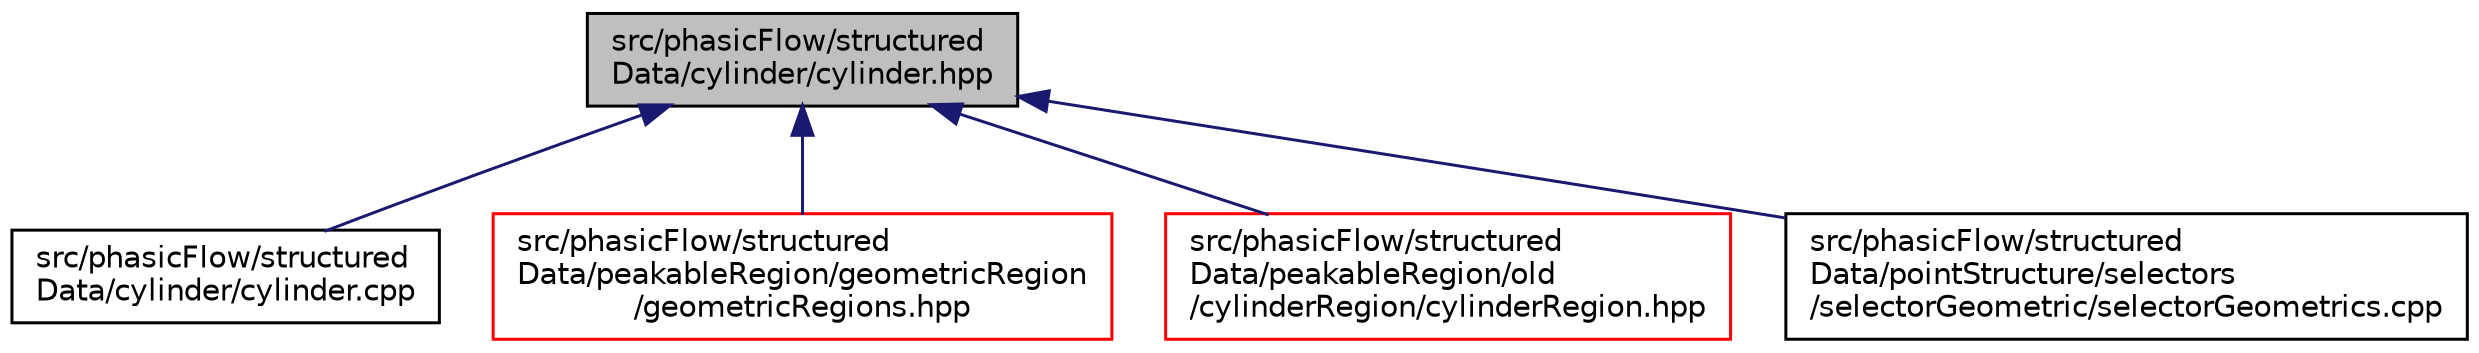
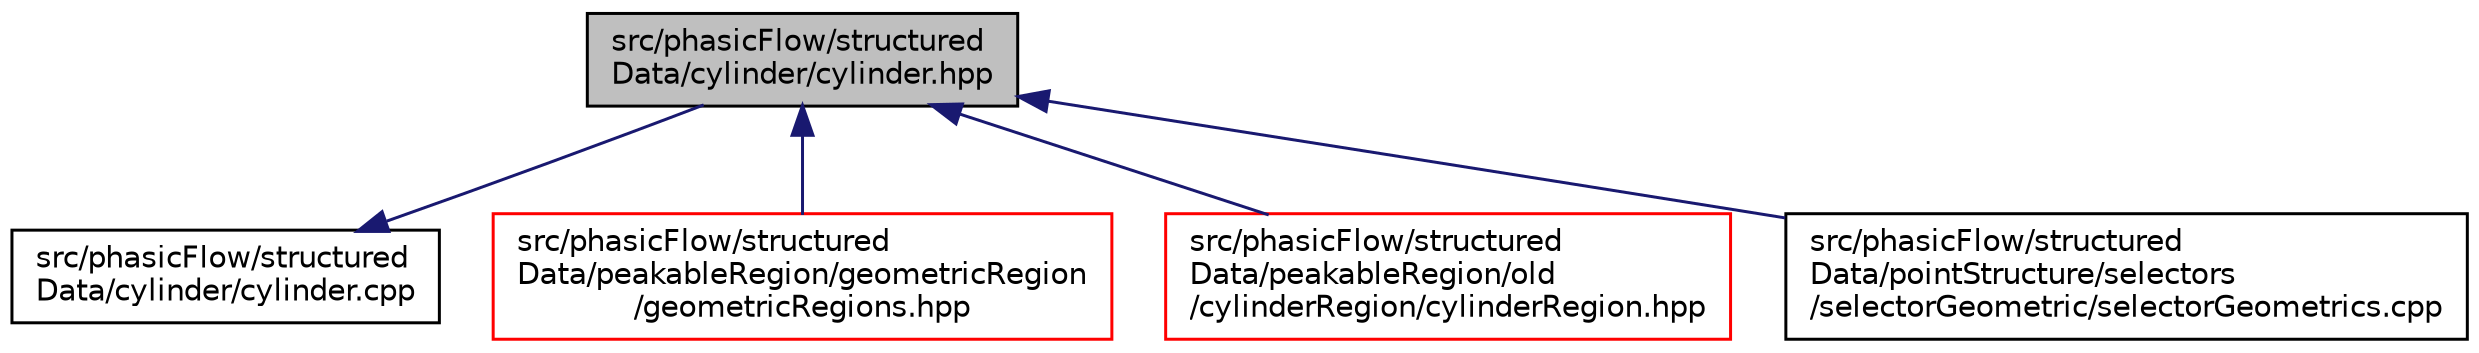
  digraph {
    node [color=black fillcolor=white fontname=Helvetica fontsize=10 shape=record style=filled]
    edge [color=midnightblue dir=back fontname=Helvetica fontsize=10 labelfontname=Helvetica labelfontsize=10 style=solid]
    n1 [fillcolor=grey75 fontcolor=black height=0.2 label="src/phasicFlow/structured\lData/cylinder/cylinder.hpp" width=0.4]
    n2 [height=0.2 label="src/phasicFlow/structured\lData/cylinder/cylinder.cpp" width=0.4]
    n3 [color=red height=0.2 label="src/phasicFlow/structured\lData/peakableRegion/geometricRegion\l/geometricRegions.hpp" width=0.4]
    n4 [color=red height=0.2 label="src/phasicFlow/structured\lData/peakableRegion/old\l/cylinderRegion/cylinderRegion.hpp" width=0.4]
    n5 [height=0.2 label="src/phasicFlow/structured\lData/pointStructure/selectors\l/selectorGeometric/selectorGeometrics.cpp" width=0.4]
-   n1 -> n2
+   n2 -> n1
    n1 -> n3
    n1 -> n4
    n1 -> n5
  }
